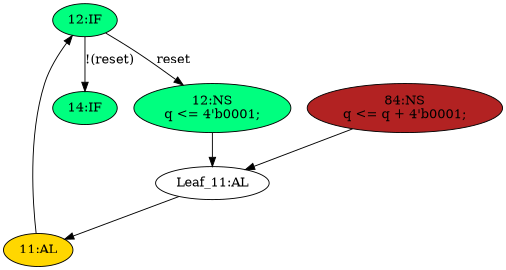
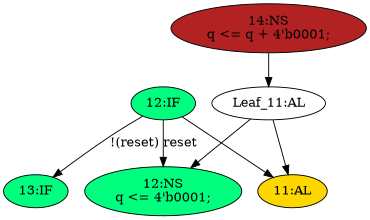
  strict digraph {
    node [fillcolor=springgreen statements="[]" style=filled typ=IfStatement]
    edge [cond="[]" lineno=None]
-   n1 [ast="<pyverilog.vparser.ast.IfStatement object at 0x7f9ed2ee4890>" label="14:IF"]
-   n2 [ast="<pyverilog.vparser.ast.NonblockingSubstitution object at 0x7f9ed2e8e4d0>" fillcolor=firebrick label="84:NS\nq <= q + 4'b0001;" statements="[<pyverilog.vparser.ast.NonblockingSubstitution object at 0x7f9ed2e8e4d0>]" typ=NonblockingSubstitution]
+   n1 [ast="<pyverilog.vparser.ast.IfStatement object at 0x7f9ed2ee4890>" label="13:IF"]
+   n2 [ast="<pyverilog.vparser.ast.NonblockingSubstitution object at 0x7f9ed2e8e4d0>" fillcolor=firebrick label="14:NS\nq <= q + 4'b0001;" statements="[<pyverilog.vparser.ast.NonblockingSubstitution object at 0x7f9ed2e8e4d0>]" typ=NonblockingSubstitution]
    n3 [def_var="['q']" label="Leaf_11:AL" fillcolor="" statements="" style="" typ=""]
    n4 [ast="<pyverilog.vparser.ast.Always object at 0x7f9ed2f75e10>" clk_sens=True fillcolor=gold label="11:AL" sens="['clk', 'reset']" typ=Always use_var="['q', 'reset']"]
    n5 [ast="<pyverilog.vparser.ast.IfStatement object at 0x7f9ed2ef7090>" label="12:IF"]
    n6 [ast="<pyverilog.vparser.ast.NonblockingSubstitution object at 0x7f9ed2ef7390>" label="12:NS\nq <= 4'b0001;" statements="[<pyverilog.vparser.ast.NonblockingSubstitution object at 0x7f9ed2ef7390>]" typ=NonblockingSubstitution]
    n2 -> n3
    n3 -> n4 [cond="" lineno=""]
-   n4 -> n5
+   n5 -> n4
    n5 -> n1 [cond="['reset']" label="!(reset)" lineno=12]
    n5 -> n6 [cond="['reset']" label=reset lineno=12]
-   n6 -> n3
+   n3 -> n6
  }
